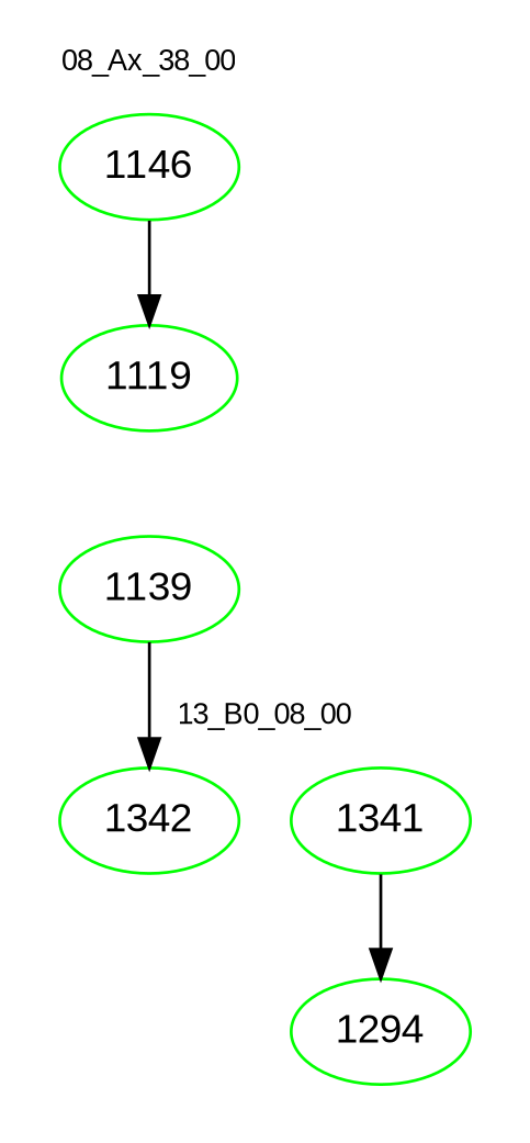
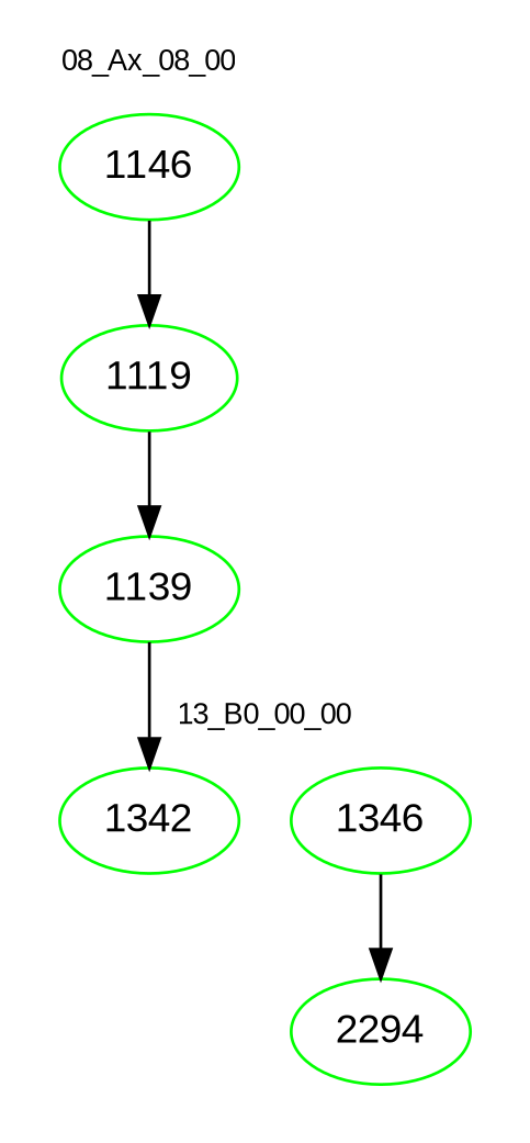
  digraph {
    fontname="Liberation Sans"
    node [color=green fontname="Liberation Sans"]
    edge [color=black fontname="Liberation Sans"]
    n1 [label=1119]
    n2 [label=1146]
    n3 [label=1139]
-   n4 [label=1341]
-   n5 [label=1294]
+   n4 [label=1346]
+   n5 [label=2294]
    n6 [label=1342]
    subgraph cluster_1 {
      color=white
      fontsize=10
-     label="08_Ax_38_00"
+     label="08_Ax_08_00"
      n1
      n2
      n3
    }
    subgraph cluster_2 {
      color=white
      fontsize=10
-     label="13_B0_08_00"
+     label="13_B0_00_00"
      n4
      n5
      n6
    }
+   n1 -> n3
    n2 -> n1
    n3 -> n6
    n4 -> n5
  }
